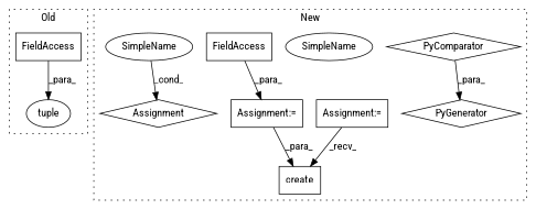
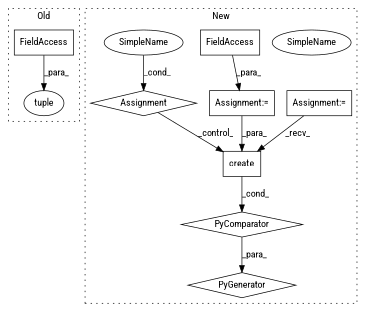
  digraph {
    fontname="Roboto Condensed"
    node [a=32 fontname="Roboto Condensed" l=25 s=2493 shape=box]
    edge [fontname="Roboto Condensed"]
    n1 [l="6,1" label=tuple s="2645,2658" shape=ellipse]
    n2 [a=22 l=7 label=FieldAccess s=2651]
    n3 [l="7,1" label=create s="2424,2434"]
    n4 [a=107 l=120 label=PyGenerator s=2404 shape=diamond]
    n5 [a=113 label=PyComparator shape=diamond]
    n6 [a=42 l=5 label=SimpleName s=2513 shape=ellipse]
    n7 [a=25 label=Assignment shape=diamond]
    n8 [a=7 l=19 label="Assignment:=" s=2007]
    n9 [a=7 label="Assignment:="]
    n10 [a=22 l=7 label=FieldAccess s=2502]
    n11 [a=42 l=5 label=SimpleName s=2513 shape=ellipse]
    subgraph cluster_1 {
      label=Old
      style=dotted
      n1
      n2
    }
    subgraph cluster_2 {
      label=New
      style=dotted
      n3
      n4
      n5
      n6
      n7
      n8
      n9
      n10
      n11
    }
    n2 -> n1 [label=_para_]
+   n3 -> n5 [label=_cond_]
    n5 -> n4 [label=_para_]
+   n7 -> n3 [label=_control_]
    n8 -> n3 [label=_recv_]
    n9 -> n3 [label=_para_]
    n10 -> n9 [label=_para_]
    n11 -> n7 [label=_cond_]
  }
